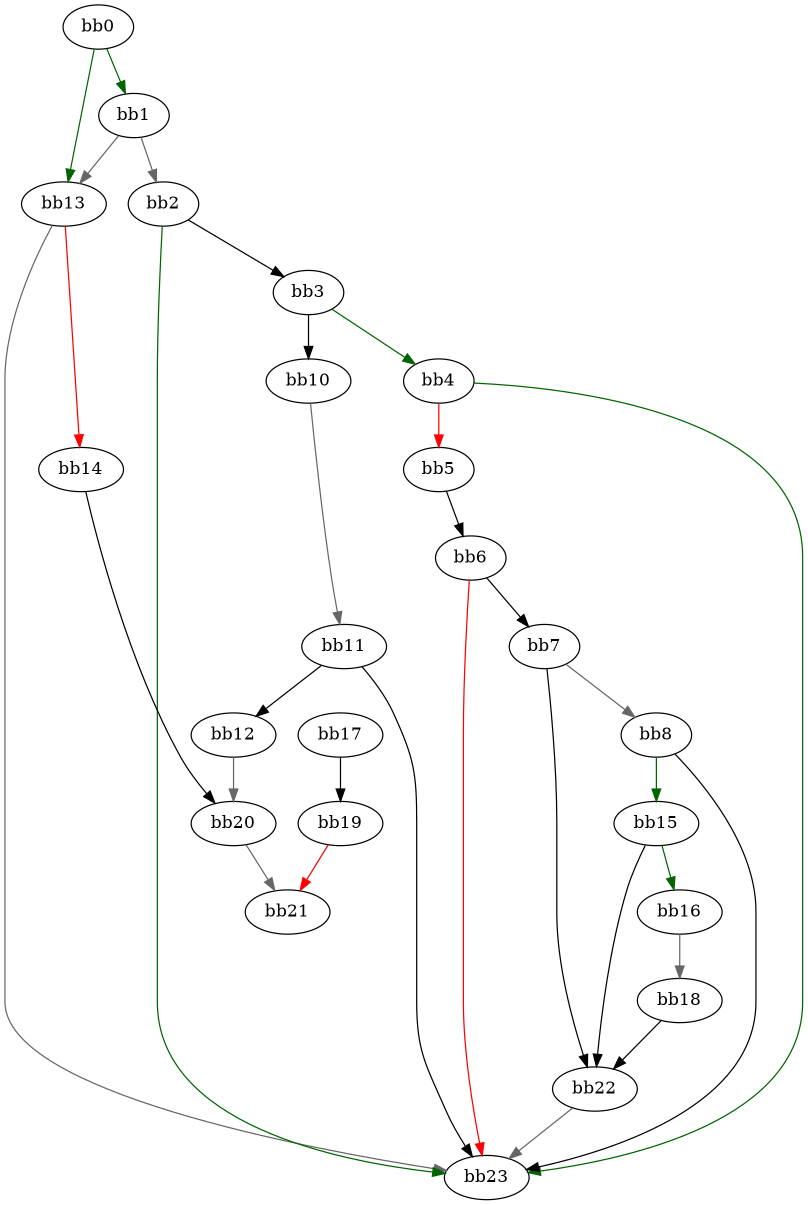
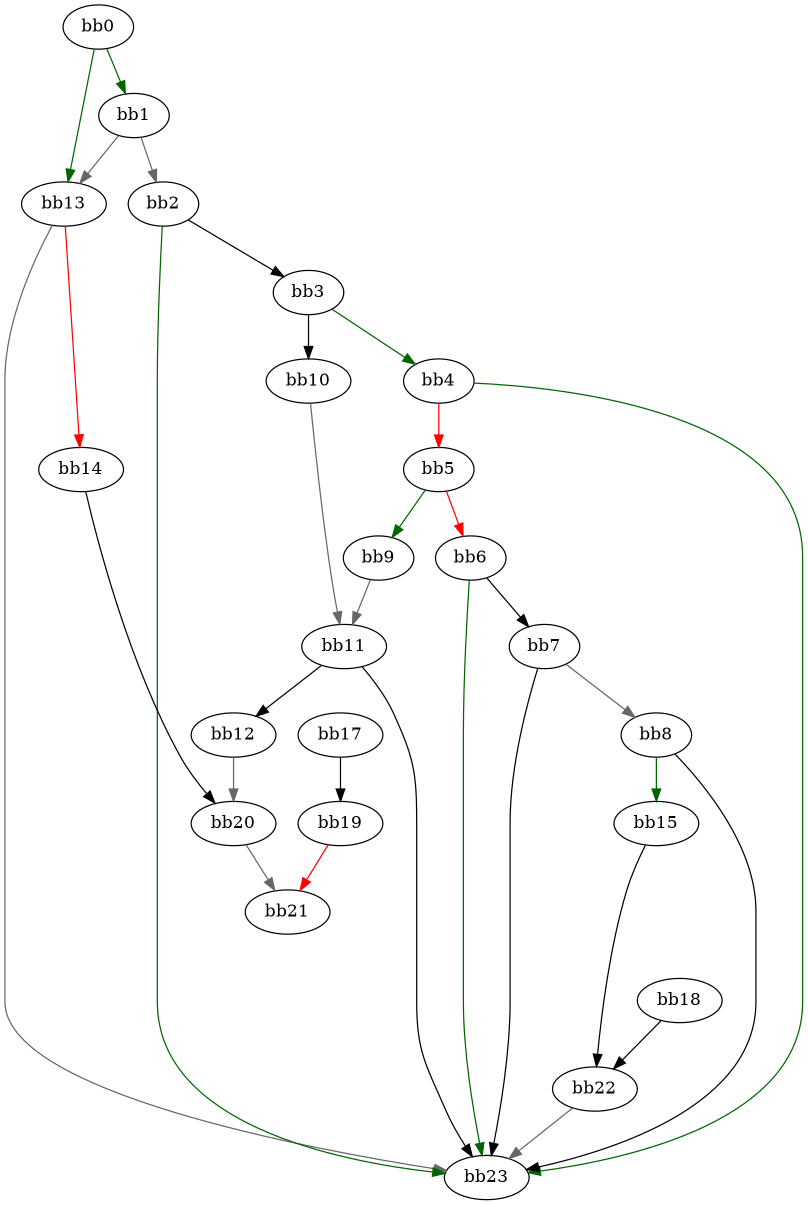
  digraph {
    fontname="DejaVu Serif"
    node [fontname="DejaVu Serif"]
    edge [color=black fontname="DejaVu Serif"]
    n1 [label="bb0\l"]
    n2 [label="bb1\l"]
    n3 [label="bb13\l"]
    n4 [label="bb2\l"]
    n5 [label="bb23\l"]
    n6 [label="bb14\l"]
    n7 [label="bb3\l"]
    n8 [label="bb4\l"]
    n9 [label="bb10\l"]
    n10 [label="bb5\l"]
    n11 [label="bb11\l"]
    n12 [label="bb6\l"]
+   n13 [label="bb9\l"]
    n14 [label="bb7\l"]
    n15 [label="bb8\l"]
    n16 [label="bb15\l"]
-   n17 [label="bb16\l"]
    n18 [label="bb22\l"]
    n19 [label="bb12\l"]
    n20 [label="bb20\l"]
    n21 [label="bb21\l"]
    n22 [label="bb18\l"]
    n23 [label="bb17\l"]
    n24 [label="bb19\l"]
    n1 -> n2 [color=darkgreen]
    n1 -> n3 [color=darkgreen]
    n2 -> n3 [color=gray40]
    n2 -> n4 [color=gray40]
    n3 -> n5 [color=gray40]
    n3 -> n6 [color=red]
    n4 -> n5 [color=darkgreen]
    n4 -> n7
    n6 -> n20
    n7 -> n8 [color=darkgreen]
    n7 -> n9
    n8 -> n5 [color=darkgreen]
    n8 -> n10 [color=red]
    n9 -> n11 [color=gray40]
-   n10 -> n12
+   n10 -> n12 [color=red]
+   n10 -> n13 [color=darkgreen]
    n11 -> n5
    n11 -> n19
-   n12 -> n5 [color=red]
+   n12 -> n5 [color=darkgreen]
    n12 -> n14
-   n14 -> n18
+   n13 -> n11 [color=gray40]
+   n14 -> n5
    n14 -> n15 [color=gray40]
    n15 -> n5
    n15 -> n16 [color=darkgreen]
-   n16 -> n17 [color=darkgreen]
    n16 -> n18
-   n17 -> n22 [color=gray40]
    n18 -> n5 [color=gray40]
    n19 -> n20 [color=gray40]
    n20 -> n21 [color=gray40]
    n22 -> n18
    n23 -> n24
    n24 -> n21 [color=red]
  }
